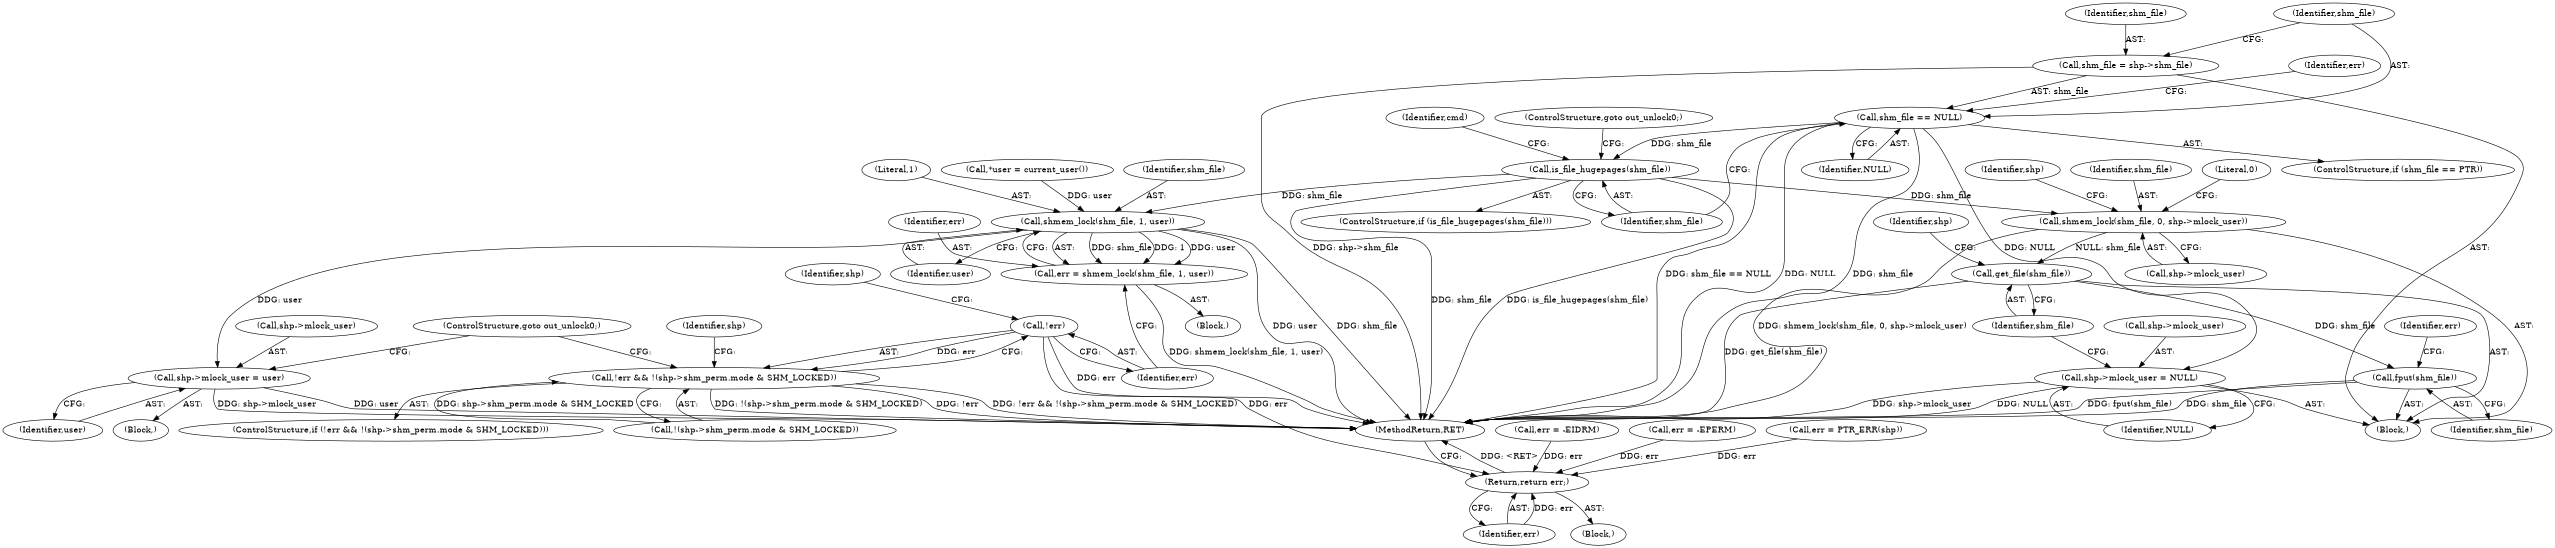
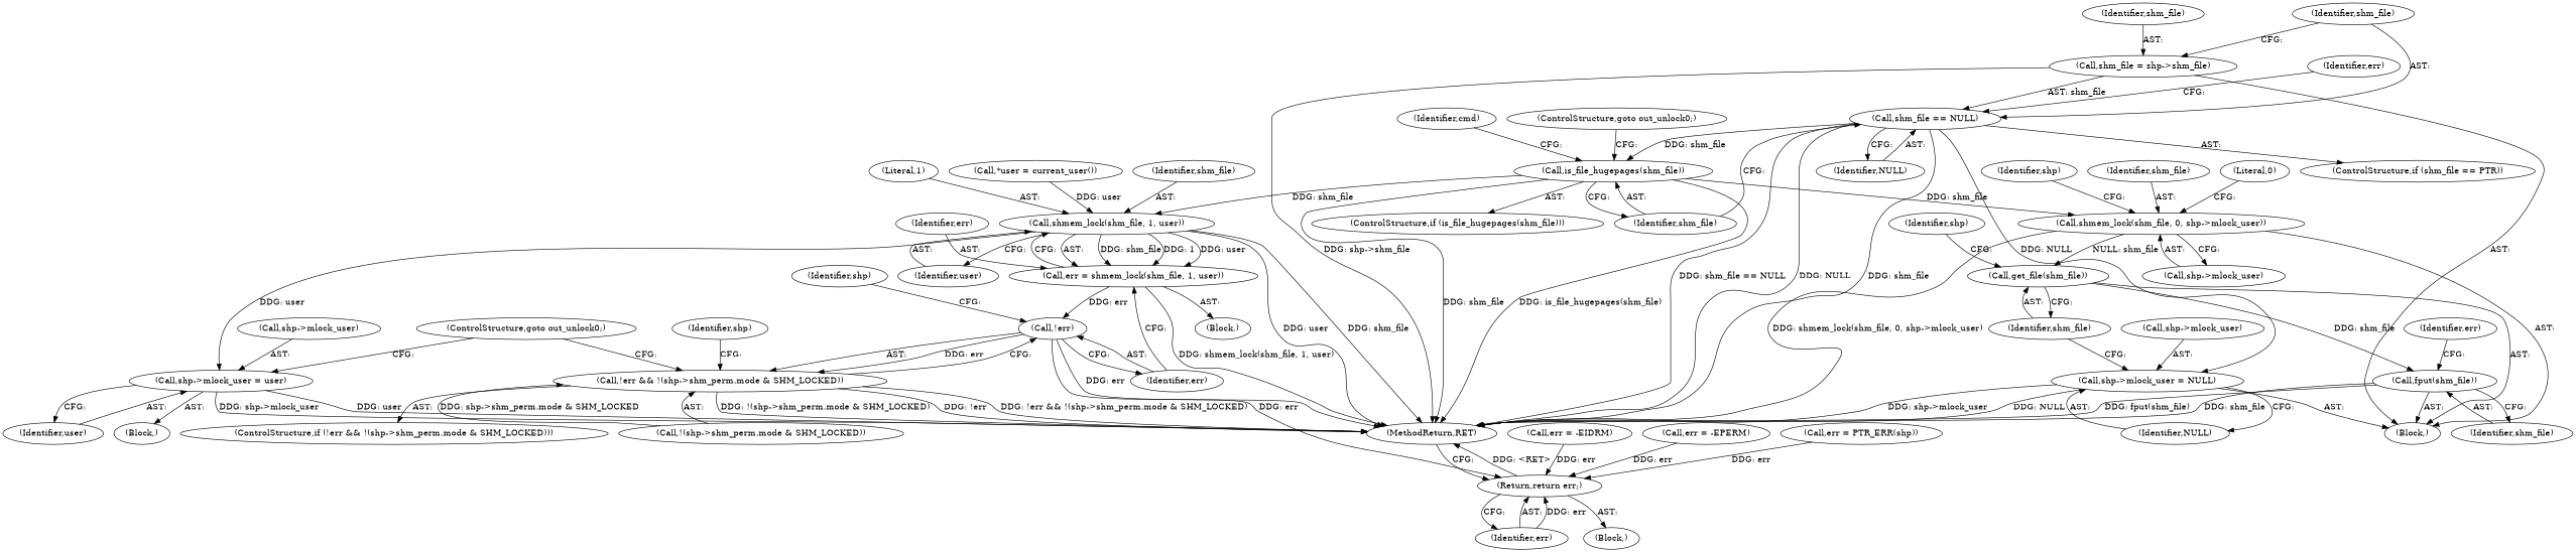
  digraph {
    n1 [label="(Call,shm_file == NULL)"]
    n2 [label="(Call,is_file_hugepages(shm_file))"]
    n3 [label="(Call,shp->mlock_user = NULL)"]
    n4 [label="(ControlStructure,if (shm_file == PTR))"]
    n5 [label="(Identifier,NULL)"]
    n6 [label="(MethodReturn,RET)"]
    n7 [label="(Call,shmem_lock(shm_file, 1, user))"]
    n8 [label="(Call,shmem_lock(shm_file, 0, shp->mlock_user))"]
    n9 [label="(ControlStructure,if (is_file_hugepages(shm_file)))"]
    n10 [label="(Identifier,shm_file)"]
    n11 [label="(Block,)"]
    n12 [label="(Identifier,NULL)"]
    n13 [label="(Return,return err;)"]
    n14 [label="(Call,shm_file = shp->shm_file)"]
    n15 [label="(Call,err = shmem_lock(shm_file, 1, user))"]
    n16 [label="(Call,shp->mlock_user = user)"]
    n17 [label="(Identifier,user)"]
    n18 [label="(Call,get_file(shm_file))"]
    n19 [label="(Call,shp->mlock_user)"]
    n20 [label="(Call,!err)"]
    n21 [label="(Block,)"]
    n22 [label="(Block,)"]
    n23 [label="(Identifier,user)"]
    n24 [label="(Call,!err && !(shp->shm_perm.mode & SHM_LOCKED))"]
    n25 [label="(Identifier,err)"]
    n26 [label="(Call,!(shp->shm_perm.mode & SHM_LOCKED))"]
    n27 [label="(ControlStructure,if (!err && !(shp->shm_perm.mode & SHM_LOCKED)))"]
    n28 [label="(Identifier,err)"]
    n29 [label="(Block,)"]
    n30 [label="(Call,fput(shm_file))"]
    n31 [label="(Identifier,shm_file)"]
    n32 [label="(Identifier,shm_file)"]
    n33 [label="(Call,*user = current_user())"]
    n34 [label="(Identifier,shp)"]
    n35 [label="(Identifier,shm_file)"]
    n36 [label="(Call,err = -EIDRM)"]
    n37 [label="(Call,err = -EPERM)"]
    n38 [label="(Literal,0)"]
    n39 [label="(Identifier,err)"]
    n40 [label="(Identifier,shp)"]
    n41 [label="(Identifier,shp)"]
    n42 [label="(Identifier,err)"]
    n43 [label="(Identifier,shm_file)"]
    n44 [label="(ControlStructure,goto out_unlock0;)"]
    n45 [label="(Identifier,shm_file)"]
    n46 [label="(ControlStructure,goto out_unlock0;)"]
    n47 [label="(Identifier,shp)"]
    n48 [label="(Call,shp->mlock_user)"]
    n49 [label="(Call,err = PTR_ERR(shp))"]
    n50 [label="(Identifier,err)"]
    n51 [label="(Call,shp->mlock_user)"]
    n52 [label="(Identifier,shm_file)"]
    n53 [label="(Literal,1)"]
    n54 [label="(Identifier,cmd)"]
    n1 -> n2 [label="DDG: shm_file"]
    n1 -> n3 [label="DDG: NULL"]
    n1 -> n4 [label="AST: "]
    n1 -> n5 [label="CFG: "]
    n1 -> n6 [label="DDG: shm_file == NULL"]
    n1 -> n6 [label="DDG: NULL"]
    n1 -> n6 [label="DDG: shm_file"]
    n2 -> n6 [label="DDG: shm_file"]
    n2 -> n6 [label="DDG: is_file_hugepages(shm_file)"]
    n2 -> n7 [label="DDG: shm_file"]
    n2 -> n8 [label="DDG: shm_file"]
    n2 -> n9 [label="AST: "]
    n2 -> n10 [label="CFG: "]
    n3 -> n6 [label="DDG: shp->mlock_user"]
    n3 -> n6 [label="DDG: NULL"]
    n3 -> n11 [label="AST: "]
    n3 -> n12 [label="CFG: "]
    n5 -> n1 [label="AST: "]
    n6 -> n13 [label="CFG: "]
    n7 -> n6 [label="DDG: user"]
    n7 -> n6 [label="DDG: shm_file"]
    n7 -> n15 [label="AST: "]
    n7 -> n15 [label="DDG: shm_file"]
    n7 -> n15 [label="DDG: 1"]
    n7 -> n15 [label="DDG: user"]
    n7 -> n16 [label="DDG: user"]
    n7 -> n17 [label="CFG: "]
    n8 -> n6 [label="DDG: shmem_lock(shm_file, 0, shp->mlock_user)"]
    n8 -> n11 [label="AST: "]
    n8 -> n18 [label="NULL: shm_file"]
    n8 -> n19 [label="CFG: "]
    n10 -> n1 [label="CFG: "]
    n10 -> n2 [label="AST: "]
    n12 -> n3 [label="AST: "]
    n13 -> n6 [label="DDG: <RET>"]
    n13 -> n28 [label="CFG: "]
    n13 -> n29 [label="AST: "]
    n14 -> n1 [label="AST: shm_file"]
    n14 -> n6 [label="DDG: shp->shm_file"]
    n14 -> n11 [label="AST: "]
    n15 -> n6 [label="DDG: shmem_lock(shm_file, 1, user)"]
    n15 -> n7 [label="CFG: "]
+   n15 -> n20 [label="DDG: err"]
    n15 -> n21 [label="AST: "]
    n16 -> n6 [label="DDG: user"]
    n16 -> n6 [label="DDG: shp->mlock_user"]
    n16 -> n22 [label="AST: "]
    n16 -> n23 [label="CFG: "]
    n17 -> n7 [label="AST: "]
-   n18 -> n6 [label="DDG: get_file(shm_file)"]
    n18 -> n11 [label="AST: "]
    n18 -> n30 [label="DDG: shm_file"]
    n18 -> n31 [label="CFG: "]
    n19 -> n8 [label="AST: "]
    n20 -> n6 [label="DDG: err"]
    n20 -> n13 [label="DDG: err"]
    n20 -> n24 [label="AST: "]
    n20 -> n24 [label="DDG: err"]
    n20 -> n25 [label="CFG: "]
    n23 -> n16 [label="AST: "]
    n24 -> n6 [label="DDG: !(shp->shm_perm.mode & SHM_LOCKED)"]
    n24 -> n6 [label="DDG: !err"]
    n24 -> n6 [label="DDG: !err && !(shp->shm_perm.mode & SHM_LOCKED)"]
    n24 -> n20 [label="CFG: "]
-   n24 -> n26 [label="CFG: "]
    n24 -> n27 [label="AST: "]
    n25 -> n15 [label="CFG: "]
    n25 -> n20 [label="AST: "]
    n26 -> n24 [label="AST: "]
    n26 -> n24 [label="DDG: shp->shm_perm.mode & SHM_LOCKED"]
    n28 -> n13 [label="AST: "]
    n28 -> n13 [label="DDG: err"]
    n30 -> n6 [label="DDG: shm_file"]
    n30 -> n6 [label="DDG: fput(shm_file)"]
    n30 -> n11 [label="AST: "]
    n30 -> n32 [label="CFG: "]
    n31 -> n3 [label="CFG: "]
    n31 -> n18 [label="AST: "]
    n32 -> n30 [label="AST: "]
    n33 -> n7 [label="DDG: user"]
    n34 -> n8 [label="CFG: "]
    n35 -> n8 [label="AST: "]
    n36 -> n13 [label="DDG: err"]
    n37 -> n13 [label="DDG: err"]
    n38 -> n8 [label="CFG: "]
    n39 -> n1 [label="CFG: "]
    n40 -> n24 [label="CFG: "]
    n41 -> n18 [label="CFG: "]
    n42 -> n30 [label="CFG: "]
    n43 -> n1 [label="AST: "]
    n43 -> n14 [label="CFG: "]
    n44 -> n16 [label="CFG: "]
    n44 -> n24 [label="CFG: "]
    n45 -> n7 [label="AST: "]
    n46 -> n2 [label="CFG: "]
    n47 -> n20 [label="CFG: "]
    n48 -> n3 [label="AST: "]
    n49 -> n13 [label="DDG: err"]
    n50 -> n15 [label="AST: "]
    n51 -> n16 [label="AST: "]
    n52 -> n14 [label="AST: "]
    n53 -> n7 [label="AST: "]
    n54 -> n2 [label="CFG: "]
  }
